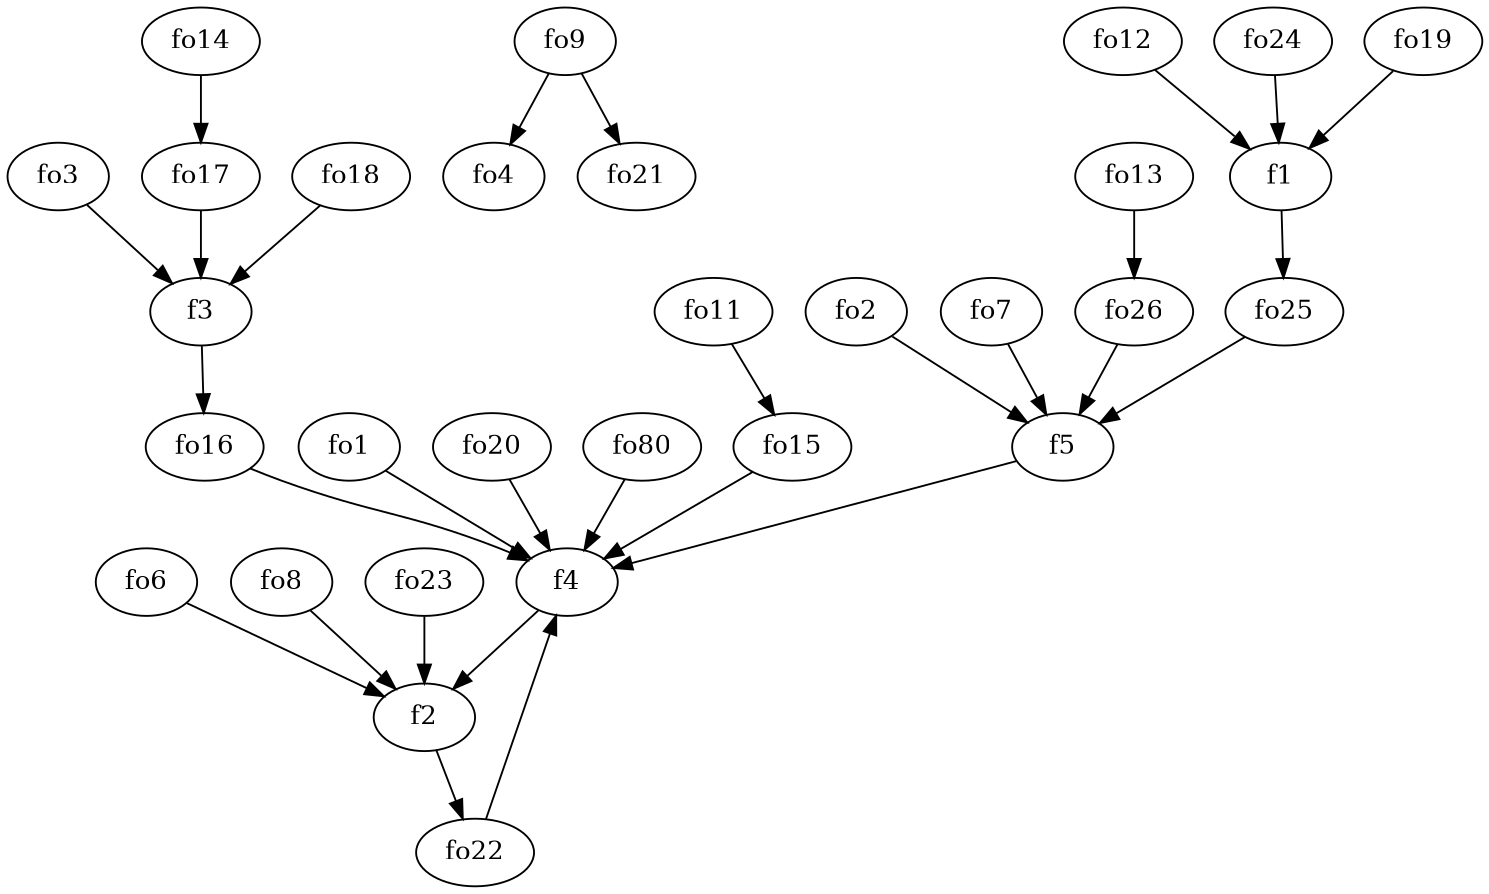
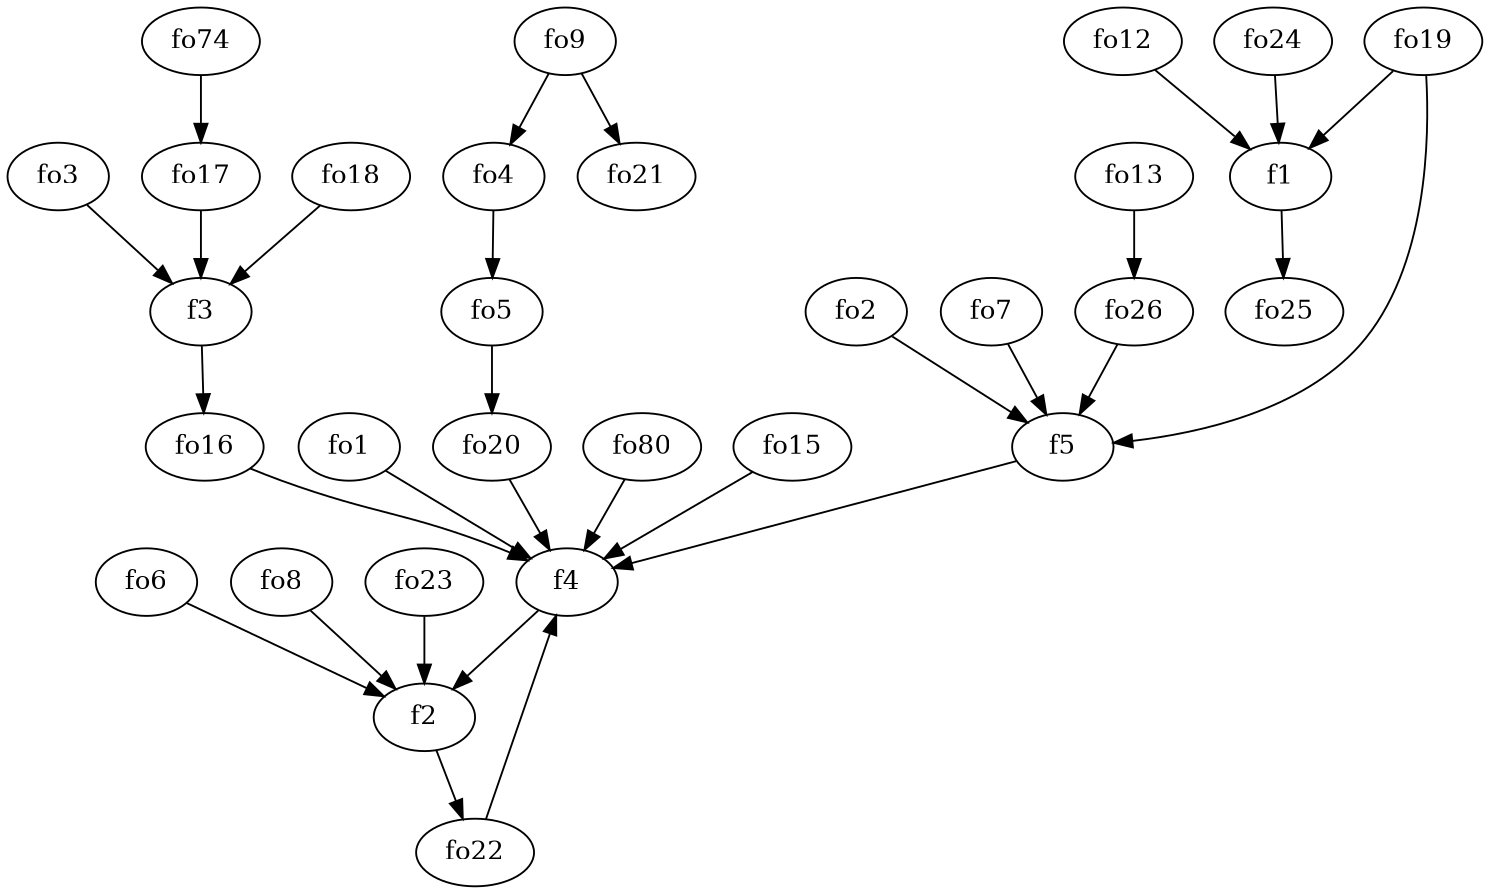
  strict digraph {
    edge [weight=2]
    f1
    fo25
    f5
    f2
    fo22
    f4
    f3
    fo16
    fo1
    fo2
    fo3
    fo4
+   fo5
    fo20
    fo6
    fo7
    fo8
    fo9
    fo21
    n20 [label=fo80]
-   fo11
    fo15
    fo12
    fo13
    fo26
-   fo14
+   fo14 [label=fo74]
    fo17
    fo18
    fo19
    fo23
    fo24
    f1 -> fo25
-   fo25 -> f5
+   fo19 -> f5
    f5 -> f4
    f2 -> fo22
    fo22 -> f4
    f4 -> f2
    f3 -> fo16
    fo16 -> f4
    fo1 -> f4
    fo2 -> f5
    fo3 -> f3
+   fo4 -> fo5
+   fo5 -> fo20
    fo20 -> f4
    fo6 -> f2
    fo7 -> f5
    fo8 -> f2
    fo9 -> fo4
    fo9 -> fo21
    n20 -> f4
-   fo11 -> fo15
    fo15 -> f4
    fo12 -> f1
    fo13 -> fo26
    fo26 -> f5
    fo14 -> fo17
    fo17 -> f3
    fo18 -> f3
    fo19 -> f1
    fo23 -> f2
    fo24 -> f1
  }
